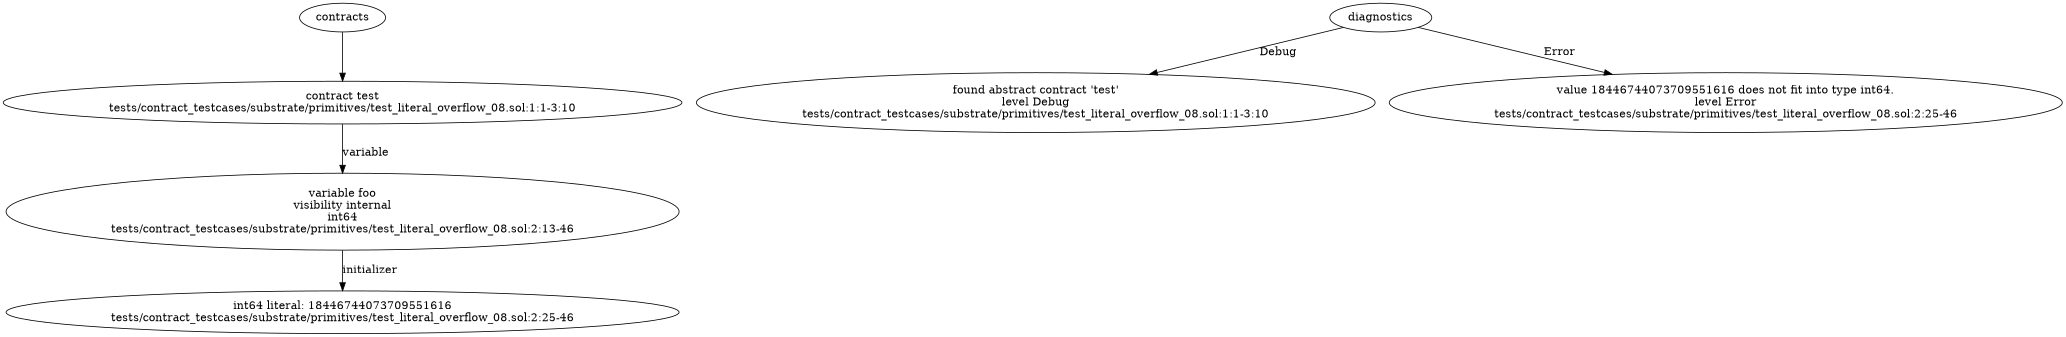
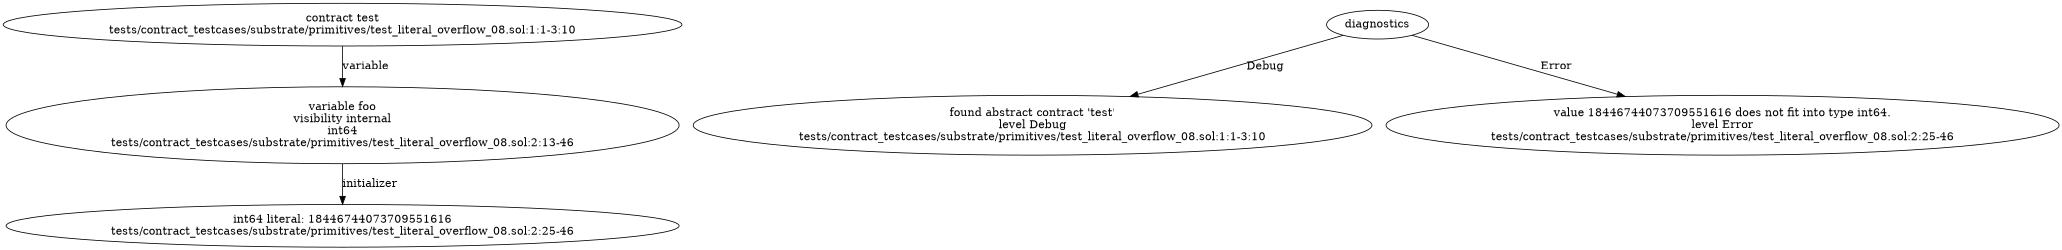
  strict digraph {
    n1 [label="contract test\ntests/contract_testcases/substrate/primitives/test_literal_overflow_08.sol:1:1-3:10"]
    n2 [label="variable foo\nvisibility internal\nint64\ntests/contract_testcases/substrate/primitives/test_literal_overflow_08.sol:2:13-46"]
    n3 [label="int64 literal: 18446744073709551616\ntests/contract_testcases/substrate/primitives/test_literal_overflow_08.sol:2:25-46"]
    n4 [label="found abstract contract 'test'\nlevel Debug\ntests/contract_testcases/substrate/primitives/test_literal_overflow_08.sol:1:1-3:10"]
    n5 [label="value 18446744073709551616 does not fit into type int64.\nlevel Error\ntests/contract_testcases/substrate/primitives/test_literal_overflow_08.sol:2:25-46"]
-   contracts
    diagnostics
    n1 -> n2 [label=variable]
    n2 -> n3 [label=initializer]
-   contracts -> n1
    diagnostics -> n4 [label=Debug]
    diagnostics -> n5 [label=Error]
  }
